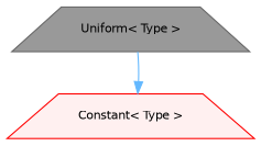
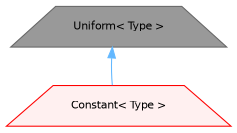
  digraph {
    node [fontname=Helvetica fontsize=10 shape=trapezium style=filled]
    n1 [color=gray40 fillcolor=grey60 fontcolor=black height=0.2 label="Uniform\< Type \>" width=0.4]
    n2 [color=red fillcolor="#FFF0F0" height=0.2 label="Constant\< Type \>" width=0.4]
-   n2 -> n1 [color=steelblue1 dir=back fontname=Helvetica fontsize=10 labelfontname=Helvetica labelfontsize=10 style=solid]
+   n1 -> n2 [color=steelblue1 dir=back fontname=Helvetica fontsize=10 labelfontname=Helvetica labelfontsize=10 style=solid]
  }
